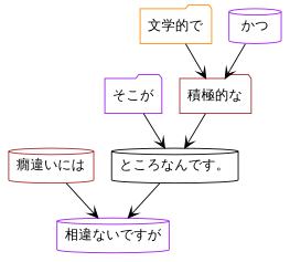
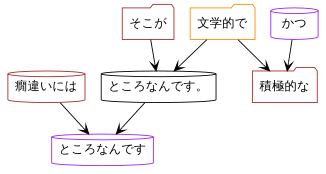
  digraph {
    node [color=brown shape=cylinder]
    edge [arrowhead=vee]
    n1 [label="癇違いには"]
-   n2 [color=purple label="相違ないですが"]
+   n2 [color=purple label="ところなんです"]
    n3 [color=black label="ところなんです。"]
-   n4 [color=purple label="そこが" shape=folder]
+   n4 [label="そこが" shape=folder]
    n5 [color=darkorange label="文学的で" shape=folder]
    n6 [label="積極的な" shape=folder]
    n7 [color=purple label="かつ"]
    n1 -> n2
    n3 -> n2
    n4 -> n3
    n5 -> n6
-   n6 -> n3
+   n5 -> n3
    n7 -> n6
  }
